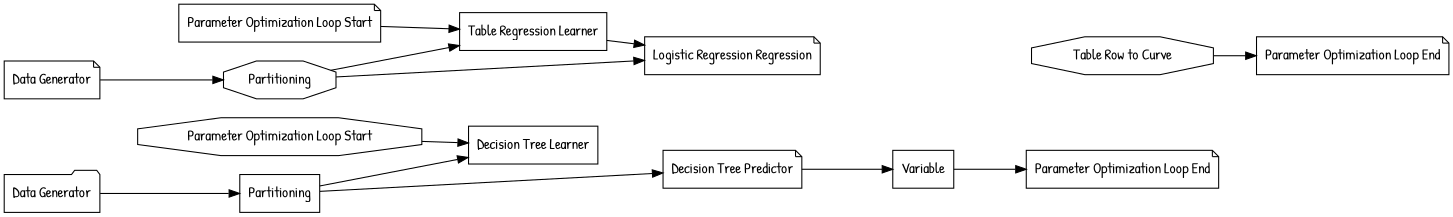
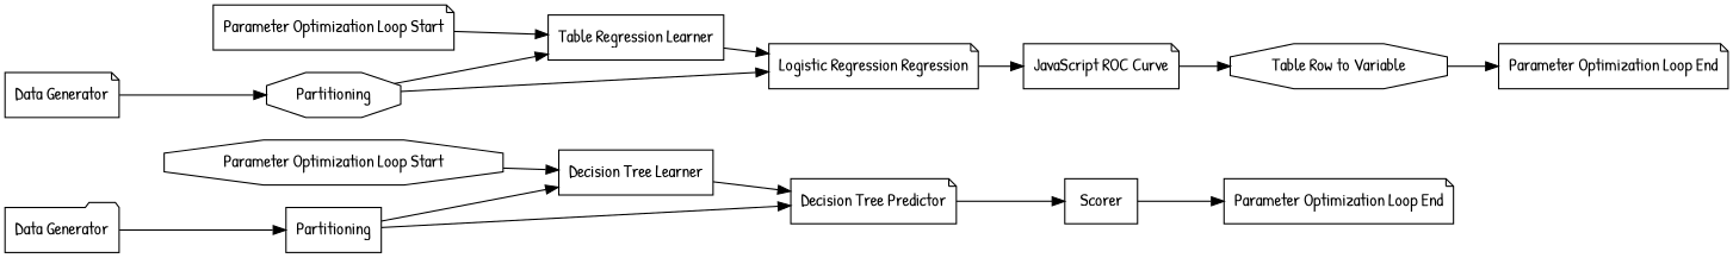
  digraph {
    fontname="Patrick Hand"
    rankdir=LR
    node [fontname="Patrick Hand" shape=note]
    edge [fontname="Patrick Hand"]
    n1 [label="Parameter Optimization Loop Start" shape=octagon]
    n2 [label="Decision Tree Learner" shape=box]
    n3 [label="Decision Tree Predictor"]
    n4 [label="Parameter Optimization Loop End"]
    n5 [label=Partitioning shape=box]
-   n6 [label=Variable shape=box]
+   n6 [label=Scorer shape=box]
    n7 [label="Parameter Optimization Loop Start"]
    n8 [label="Table Regression Learner" shape=box]
    n9 [label="Logistic Regression Regression"]
    n10 [label="Parameter Optimization Loop End"]
+   n11 [label="JavaScript ROC Curve"]
    n12 [label=Partitioning shape=octagon]
    n13 [label="Data Generator"]
    n14 [label="Data Generator" shape=folder]
-   n15 [label="Table Row to Curve" shape=octagon]
+   n15 [label="Table Row to Variable" shape=octagon]
    n1 -> n2
+   n2 -> n3
    n3 -> n6
    n5 -> n2
    n5 -> n3
    n6 -> n4
    n7 -> n8
    n8 -> n9
+   n9 -> n11
+   n11 -> n15
    n12 -> n8
    n12 -> n9
    n13 -> n12
    n14 -> n5
    n15 -> n10
  }
